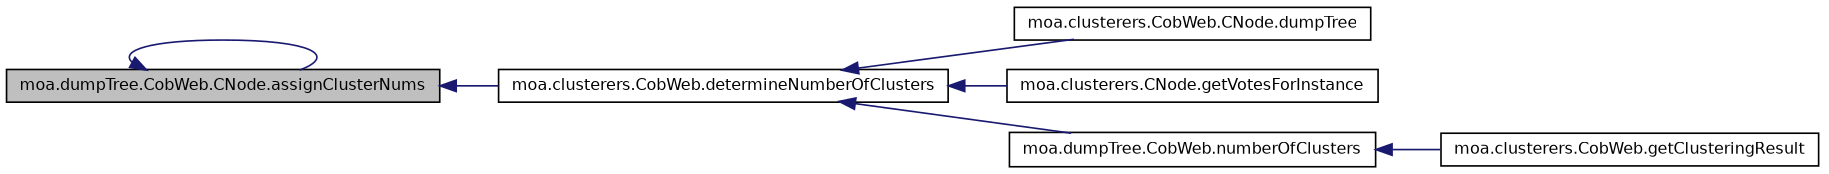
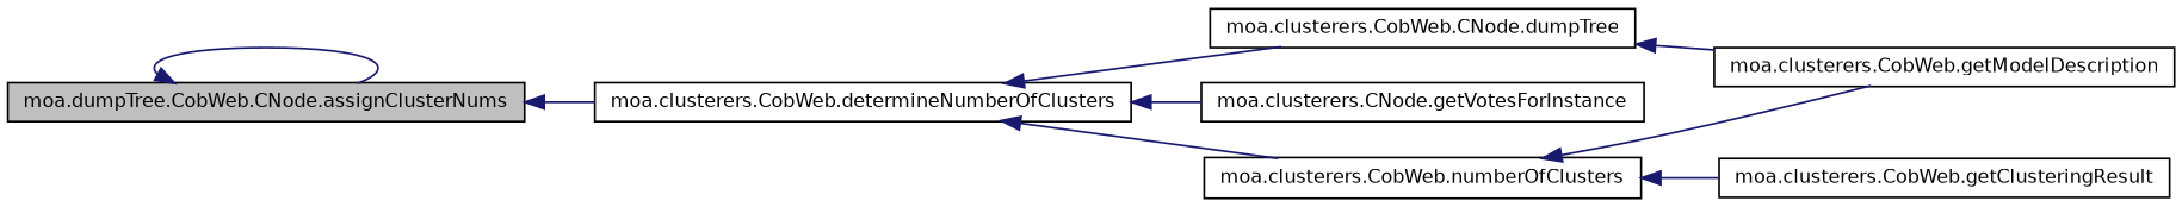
  digraph {
    rankdir=LR
    node [color=black fillcolor=white fontname=Helvetica fontsize=10 shape=record style=filled]
    edge [color=midnightblue dir=back fontname=Helvetica fontsize=10 labelfontname=Helvetica labelfontsize=10 style=solid]
    n1 [fillcolor=grey75 fontcolor=black height=0.2 label="moa.dumpTree.CobWeb.CNode.assignClusterNums" width=0.4]
    n2 [height=0.2 label="moa.clusterers.CobWeb.determineNumberOfClusters" width=0.4]
    n3 [height=0.2 label="moa.clusterers.CobWeb.CNode.dumpTree" width=0.4]
    n4 [height=0.2 label="moa.clusterers.CNode.getVotesForInstance" width=0.4]
-   n5 [height=0.2 label="moa.dumpTree.CobWeb.numberOfClusters" width=0.4]
+   n5 [height=0.2 label="moa.clusterers.CobWeb.numberOfClusters" width=0.4]
+   n6 [height=0.2 label="moa.clusterers.CobWeb.getModelDescription" width=0.4]
    n7 [height=0.2 label="moa.clusterers.CobWeb.getClusteringResult" width=0.4]
    n1 -> n1
    n1 -> n2
    n2 -> n3
    n2 -> n4
    n2 -> n5
+   n3 -> n6
+   n5 -> n6
    n5 -> n7
  }
